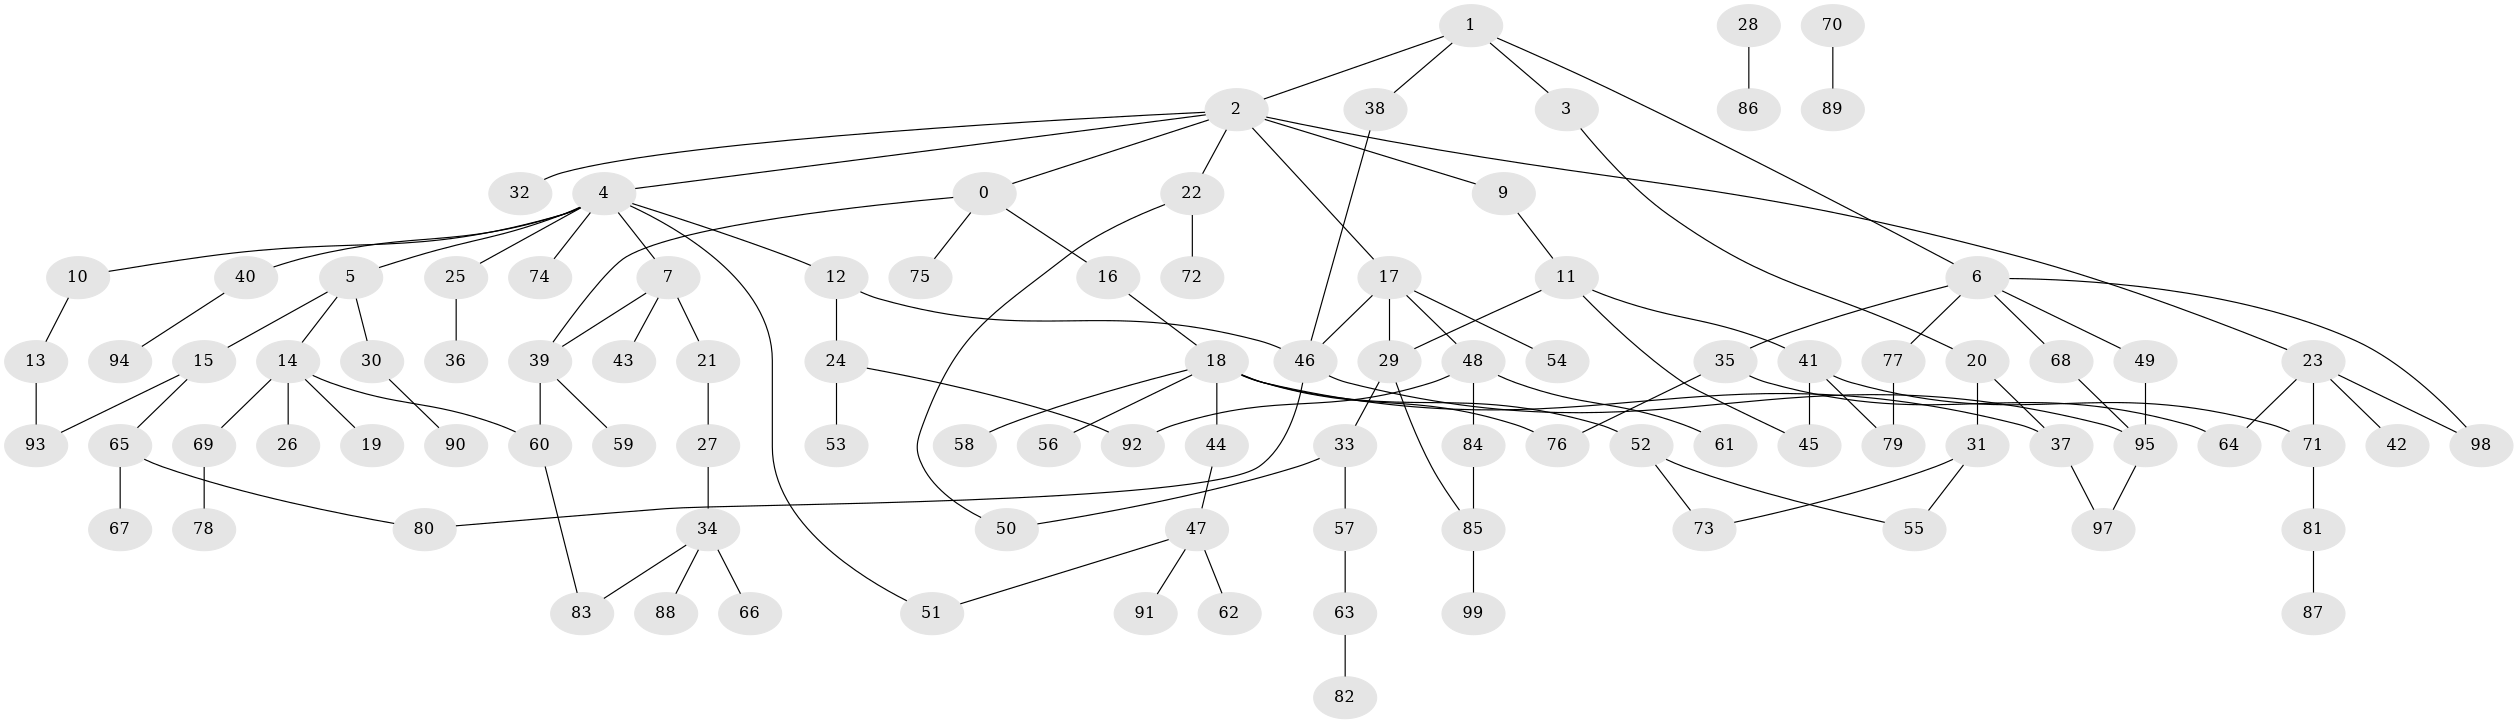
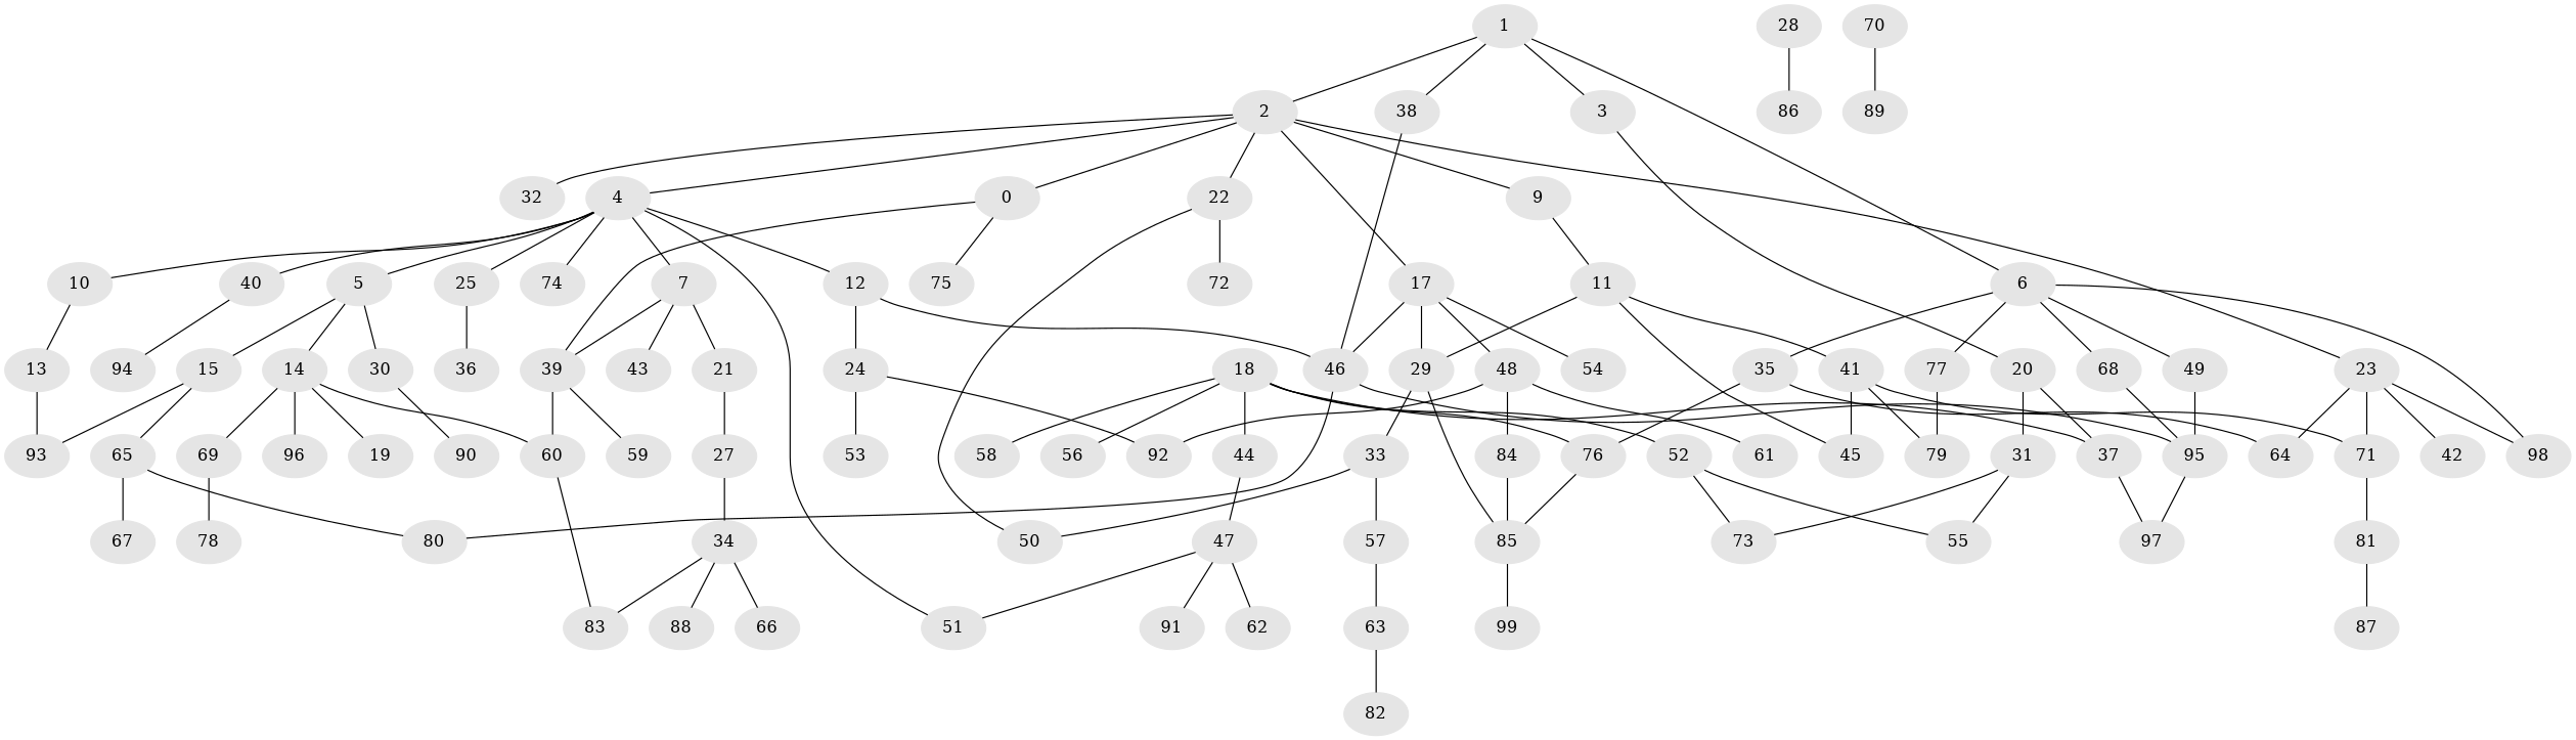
  graph {
    node [color=gray90 style=filled]
    1
    2
    3
    6
    38
    4
    n7 [label=0]
    9
    17
    22
    23
    32
    20
    35
    49
    68
    77
    98
    46
    5
    7
    10
    12
    25
    40
    51
    74
-   16
    39
    75
    11
    29
    48
    54
    50
    72
    42
    64
    71
    37
    31
    14
    15
    30
    21
    43
    13
    24
    36
    94
    19
-   26
+   26 [label=96]
    60
    69
    65
    93
    90
    76
    95
    79
    27
    28
    86
    18
    59
    41
    45
    80
    67
    33
    85
    53
    92
    83
    78
    44
    52
    56
    58
    61
    84
    97
    47
    55
    73
    34
    81
    66
    88
    57
    99
    63
    70
    89
    62
    91
    82
    87
    1 -- 2
    1 -- 3
    1 -- 6
    1 -- 38
    2 -- 4
    2 -- n7
    2 -- 9
    2 -- 17
    2 -- 22
    2 -- 23
    2 -- 32
    3 -- 20
    6 -- 35
    6 -- 49
    6 -- 68
    6 -- 77
    6 -- 98
    38 -- 46
    4 -- 5
    4 -- 7
    4 -- 10
    4 -- 12
    4 -- 25
    4 -- 40
    4 -- 51
    4 -- 74
-   n7 -- 16
    n7 -- 39
    n7 -- 75
    9 -- 11
    17 -- 46
    17 -- 29
    17 -- 48
    17 -- 54
    22 -- 50
    22 -- 72
    23 -- 98
    23 -- 42
    23 -- 64
    23 -- 71
    20 -- 37
    20 -- 31
    35 -- 64
    35 -- 76
    49 -- 95
    68 -- 95
    77 -- 79
    46 -- 95
    46 -- 80
    5 -- 14
    5 -- 15
    5 -- 30
    7 -- 39
    7 -- 21
    7 -- 43
    10 -- 13
    12 -- 46
    12 -- 24
    25 -- 36
    40 -- 94
-   16 -- 18
    39 -- 60
    39 -- 59
    11 -- 29
    11 -- 41
    11 -- 45
    29 -- 33
    29 -- 85
    48 -- 92
    48 -- 61
    48 -- 84
    71 -- 81
    37 -- 97
    31 -- 55
    31 -- 73
    14 -- 19
    14 -- 26
    14 -- 60
    14 -- 69
    15 -- 65
    15 -- 93
    30 -- 90
    21 -- 27
    13 -- 93
    24 -- 53
    24 -- 92
    60 -- 83
    69 -- 78
    65 -- 80
    65 -- 67
+   76 -- 85
    95 -- 97
    27 -- 34
    28 -- 86
    18 -- 37
    18 -- 76
    18 -- 44
    18 -- 52
    18 -- 56
    18 -- 58
    41 -- 71
    41 -- 79
    41 -- 45
    33 -- 50
    33 -- 57
    85 -- 99
    44 -- 47
    52 -- 55
    52 -- 73
    84 -- 85
    47 -- 51
    47 -- 62
    47 -- 91
    34 -- 83
    34 -- 66
    34 -- 88
    81 -- 87
    57 -- 63
    63 -- 82
    70 -- 89
  }
